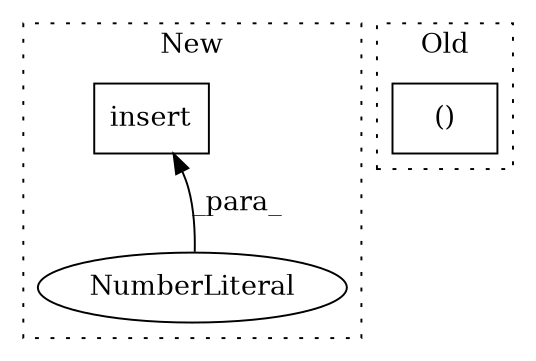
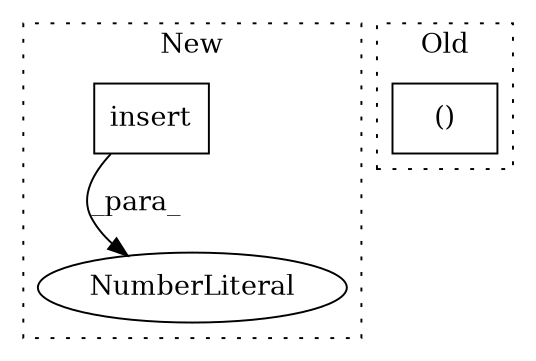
  digraph {
    node [shape=box]
    n1 [a=32 l="7,1" label=insert s="6904,6914"]
    n2 [a=34 l=1 label=NumberLiteral s=6913 shape=ellipse]
    n3 [a=106 l=158 label="()" s=6504]
    subgraph cluster_1 {
      label=New
      style=dotted
      n1
      n2
    }
    subgraph cluster_2 {
      label=Old
      style=dotted
      n3
    }
-   n2 -> n1 [label=_para_]
+   n1 -> n2 [label=_para_]
  }
